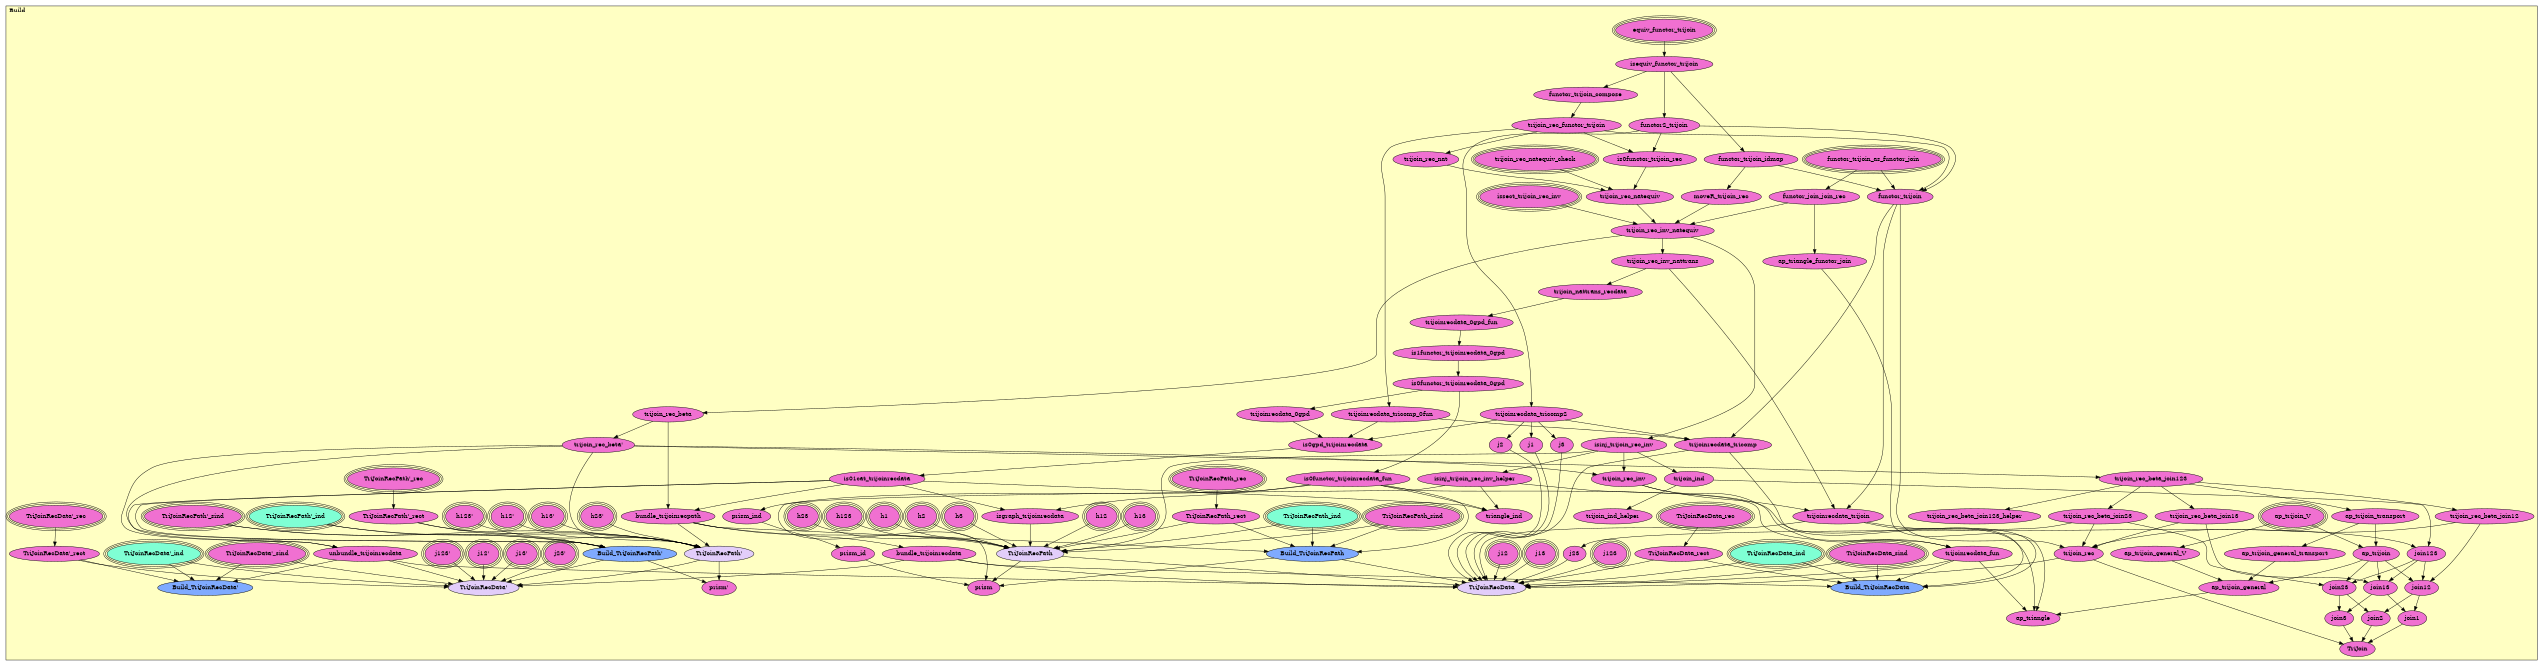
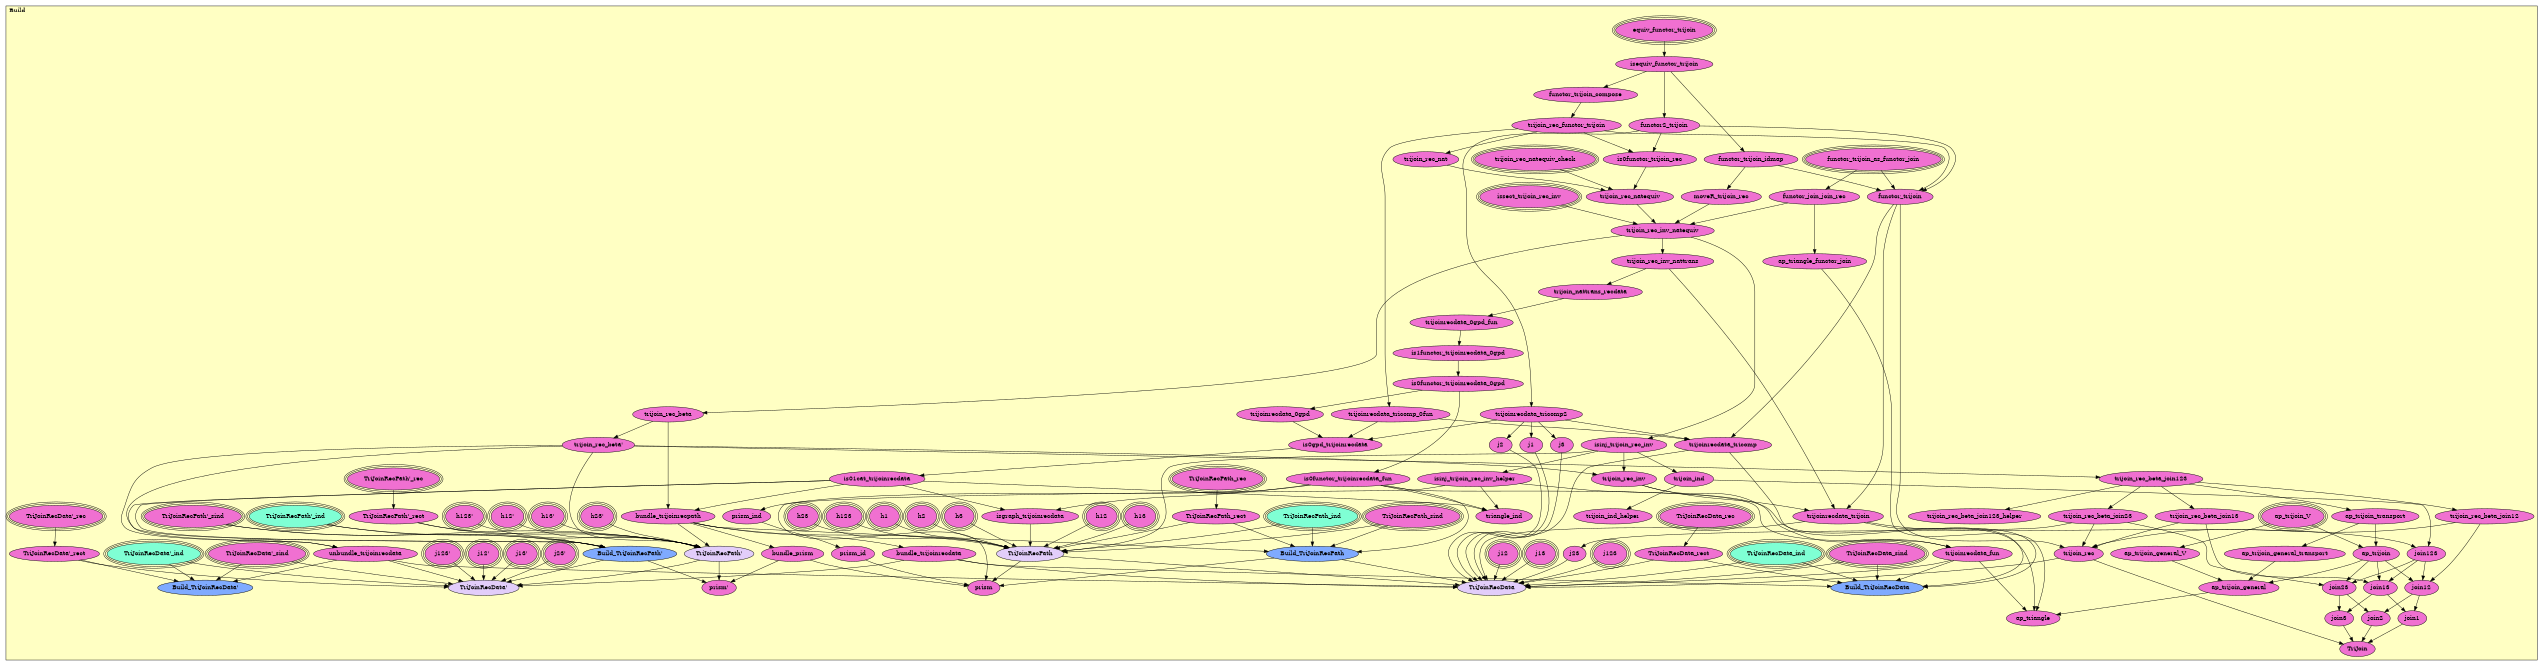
  digraph {
    node [fillcolor="#F070D1" style=filled]
    n1 [label=functor_trijoin_as_functor_join peripheries=3]
    n2 [label=functor_join_join_rec]
    n3 [label=ap_triangle_functor_join]
    n4 [label=equiv_functor_trijoin peripheries=3]
    n5 [label=isequiv_functor_trijoin]
    n6 [label=functor2_trijoin]
    n7 [label=functor_trijoin_idmap]
    n8 [label=functor_trijoin_compose]
    n9 [label=trijoin_rec_functor_trijoin]
    n10 [label=functor_trijoin]
    n11 [label=trijoinrecdata_tricomp2]
    n12 [label=trijoinrecdata_tricomp_0fun]
    n13 [label=trijoinrecdata_tricomp]
    n14 [label=moveR_trijoin_rec]
    n15 [label=issect_trijoin_rec_inv peripheries=3]
    n16 [label=trijoin_rec_nat]
    n17 [label=is0functor_trijoin_rec]
    n18 [label=trijoin_rec_natequiv_check peripheries=3]
    n19 [label=trijoin_rec_natequiv]
    n20 [label=trijoin_rec_inv_natequiv]
    n21 [label=trijoin_rec_inv_nattrans]
    n22 [label=trijoin_nattrans_recdata]
    n23 [label=trijoinrecdata_0gpd_fun]
    n24 [label=is1functor_trijoinrecdata_0gpd]
    n25 [label=is0functor_trijoinrecdata_0gpd]
    n26 [label=is0functor_trijoinrecdata_fun]
    n27 [label=trijoinrecdata_0gpd]
    n28 [label=is0gpd_trijoinrecdata]
    n29 [label=is01cat_trijoinrecdata]
    n30 [label=isgraph_trijoinrecdata]
    n31 [label=prism_ind]
    n32 [label=isinj_trijoin_rec_inv]
    n33 [label=isinj_trijoin_rec_inv_helper]
    n34 [label=triangle_ind]
    n35 [label=trijoin_rec_beta]
    n36 [label="trijoin_rec_beta'"]
    n37 [label=bundle_trijoinrecpath]
+   n38 [label=bundle_prism]
    n39 [label=unbundle_trijoinrecdata]
    n40 [label=bundle_trijoinrecdata]
    n41 [label="h123'" peripheries=3]
    n42 [label="h23'" peripheries=3]
    n43 [label="h13'" peripheries=3]
    n44 [label="h12'" peripheries=3]
    n45 [label="TriJoinRecPath'_sind" peripheries=3]
    n46 [label="TriJoinRecPath'_rec" peripheries=3]
    n47 [fillcolor="#7FFFD4" label="TriJoinRecPath'_ind" peripheries=3]
    n48 [label="TriJoinRecPath'_rect"]
    n49 [fillcolor="#7FAAFF" label="Build_TriJoinRecPath'"]
    n50 [fillcolor="#E2CDFA" label="TriJoinRecPath'"]
    n51 [label="prism'"]
    n52 [label="j123'" peripheries=3]
    n53 [label="j23'" peripheries=3]
    n54 [label="j13'" peripheries=3]
    n55 [label="j12'" peripheries=3]
    n56 [label="TriJoinRecData'_sind" peripheries=3]
    n57 [label="TriJoinRecData'_rec" peripheries=3]
    n58 [fillcolor="#7FFFD4" label="TriJoinRecData'_ind" peripheries=3]
    n59 [label="TriJoinRecData'_rect"]
    n60 [fillcolor="#7FAAFF" label="Build_TriJoinRecData'"]
    n61 [fillcolor="#E2CDFA" label="TriJoinRecData'"]
    n62 [label=h123 peripheries=3]
    n63 [label=h23 peripheries=3]
    n64 [label=h13 peripheries=3]
    n65 [label=h12 peripheries=3]
    n66 [label=h3 peripheries=3]
    n67 [label=h2 peripheries=3]
    n68 [label=h1 peripheries=3]
    n69 [label=TriJoinRecPath_sind peripheries=3]
    n70 [label=TriJoinRecPath_rec peripheries=3]
    n71 [fillcolor="#7FFFD4" label=TriJoinRecPath_ind peripheries=3]
    n72 [label=TriJoinRecPath_rect]
    n73 [fillcolor="#7FAAFF" label=Build_TriJoinRecPath]
    n74 [fillcolor="#E2CDFA" label=TriJoinRecPath]
    n75 [label=prism_id]
    n76 [label=prism]
    n77 [label=trijoin_rec_inv]
    n78 [label=trijoinrecdata_trijoin]
    n79 [label=trijoinrecdata_fun]
    n80 [label=trijoin_rec_beta_join123]
    n81 [label=trijoin_rec_beta_join123_helper]
    n82 [label=trijoin_rec_beta_join23]
    n83 [label=trijoin_rec_beta_join13]
    n84 [label=trijoin_rec_beta_join12]
    n85 [label=trijoin_rec]
    n86 [label=j123 peripheries=3]
    n87 [label=j23]
    n88 [label=j13 peripheries=3]
    n89 [label=j12 peripheries=3]
    n90 [label=j3]
    n91 [label=j2]
    n92 [label=j1]
    n93 [label=TriJoinRecData_sind peripheries=3]
    n94 [label=TriJoinRecData_rec peripheries=3]
    n95 [fillcolor="#7FFFD4" label=TriJoinRecData_ind peripheries=3]
    n96 [label=TriJoinRecData_rect]
    n97 [fillcolor="#7FAAFF" label=Build_TriJoinRecData]
    n98 [fillcolor="#E2CDFA" label=TriJoinRecData]
    n99 [label=trijoin_ind]
    n100 [label=trijoin_ind_helper]
    n101 [label=ap_trijoin_V peripheries=3]
    n102 [label=ap_trijoin_general_V]
    n103 [label=ap_trijoin_transport]
    n104 [label=ap_trijoin_general_transport]
    n105 [label=ap_trijoin]
    n106 [label=ap_trijoin_general]
    n107 [label=ap_triangle]
    n108 [label=join123]
    n109 [label=join23]
    n110 [label=join13]
    n111 [label=join12]
    n112 [label=join3]
    n113 [label=join2]
    n114 [label=join1]
    n115 [label=TriJoin]
    subgraph cluster_1 {
      fillcolor="#FFFFC3"
      label=Build
      labeljust=l
      style=filled
      n1
      n2
      n3
      n4
      n5
      n6
      n7
      n8
      n9
      n10
      n11
      n12
      n13
      n14
      n15
      n16
      n17
      n18
      n19
      n20
      n21
      n22
      n23
      n24
      n25
      n26
      n27
      n28
      n29
      n30
      n31
      n32
      n33
      n34
      n35
      n36
      n37
+     n38
      n39
      n40
      n41
      n42
      n43
      n44
      n45
      n46
      n47
      n48
      n49
      n50
      n51
      n52
      n53
      n54
      n55
      n56
      n57
      n58
      n59
      n60
      n61
      n62
      n63
      n64
      n65
      n66
      n67
      n68
      n69
      n70
      n71
      n72
      n73
      n74
      n75
      n76
      n77
      n78
      n79
      n80
      n81
      n82
      n83
      n84
      n85
      n86
      n87
      n88
      n89
      n90
      n91
      n92
      n93
      n94
      n95
      n96
      n97
      n98
      n99
      n100
      n101
      n102
      n103
      n104
      n105
      n106
      n107
      n108
      n109
      n110
      n111
      n112
      n113
      n114
      n115
    }
    n1 -> n2
    n1 -> n10
    n2 -> n3
    n2 -> n20
    n3 -> n107
    n4 -> n5
    n5 -> n6
    n5 -> n7
    n5 -> n8
    n6 -> n10
    n6 -> n11
    n6 -> n17
    n7 -> n10
    n7 -> n14
    n8 -> n9
    n9 -> n10
    n9 -> n12
    n9 -> n16
    n9 -> n17
    n10 -> n13
    n10 -> n78
    n10 -> n85
    n11 -> n13
    n11 -> n28
    n11 -> n90
    n11 -> n91
    n11 -> n92
    n12 -> n13
    n12 -> n28
    n13 -> n97
    n13 -> n98
    n14 -> n20
    n15 -> n20
    n16 -> n19
    n17 -> n19
    n18 -> n19
    n19 -> n20
    n20 -> n21
    n20 -> n32
    n20 -> n35
    n21 -> n22
    n21 -> n78
    n22 -> n23
    n23 -> n24
    n24 -> n25
    n25 -> n26
    n25 -> n27
    n26 -> n30
    n26 -> n31
    n26 -> n34
    n26 -> n73
    n26 -> n79
    n27 -> n28
    n28 -> n29
    n29 -> n30
    n29 -> n34
    n29 -> n37
    n29 -> n39
    n29 -> n49
    n30 -> n74
    n31 -> n75
    n32 -> n33
    n32 -> n74
    n32 -> n77
    n32 -> n99
    n33 -> n34
    n33 -> n76
    n33 -> n107
    n35 -> n36
    n35 -> n37
    n36 -> n39
    n36 -> n49
    n36 -> n50
    n36 -> n77
    n36 -> n80
+   n37 -> n38
    n37 -> n40
    n37 -> n50
    n37 -> n73
    n37 -> n74
+   n38 -> n51
+   n38 -> n76
    n39 -> n60
    n39 -> n61
    n39 -> n98
    n40 -> n61
    n40 -> n97
    n40 -> n98
    n41 -> n50
    n42 -> n50
    n43 -> n50
    n44 -> n50
    n45 -> n49
    n45 -> n50
    n46 -> n48
    n47 -> n49
    n47 -> n50
    n48 -> n49
    n48 -> n50
    n49 -> n51
    n49 -> n61
    n50 -> n51
    n50 -> n61
    n52 -> n61
    n53 -> n61
    n54 -> n61
    n55 -> n61
    n56 -> n60
    n56 -> n61
    n57 -> n59
    n58 -> n60
    n58 -> n61
    n59 -> n60
    n59 -> n61
    n62 -> n74
    n63 -> n74
    n64 -> n74
    n65 -> n74
    n66 -> n74
    n67 -> n74
    n68 -> n74
    n69 -> n73
    n69 -> n74
    n70 -> n72
    n71 -> n73
    n71 -> n74
    n72 -> n73
    n72 -> n74
    n73 -> n76
    n73 -> n98
    n74 -> n76
    n74 -> n98
    n75 -> n76
    n77 -> n78
    n77 -> n79
    n78 -> n97
    n78 -> n98
    n78 -> n108
    n79 -> n97
    n79 -> n98
    n79 -> n107
    n80 -> n81
    n80 -> n82
    n80 -> n83
    n80 -> n84
    n80 -> n103
    n82 -> n85
    n82 -> n87
    n82 -> n109
    n83 -> n85
    n83 -> n110
    n84 -> n85
    n84 -> n111
    n85 -> n98
    n85 -> n115
    n86 -> n98
    n87 -> n98
    n88 -> n98
    n89 -> n98
    n90 -> n98
    n91 -> n98
    n92 -> n98
    n93 -> n97
    n93 -> n98
    n94 -> n96
    n95 -> n97
    n95 -> n98
    n96 -> n97
    n96 -> n98
    n99 -> n100
    n99 -> n108
    n101 -> n102
    n101 -> n105
    n102 -> n106
    n103 -> n104
    n103 -> n105
    n104 -> n106
    n105 -> n106
    n105 -> n109
    n105 -> n110
    n105 -> n111
    n106 -> n107
    n108 -> n109
    n108 -> n110
    n108 -> n111
    n109 -> n112
    n109 -> n113
    n110 -> n112
    n110 -> n114
    n111 -> n113
    n111 -> n114
    n112 -> n115
    n113 -> n115
    n114 -> n115
  }
